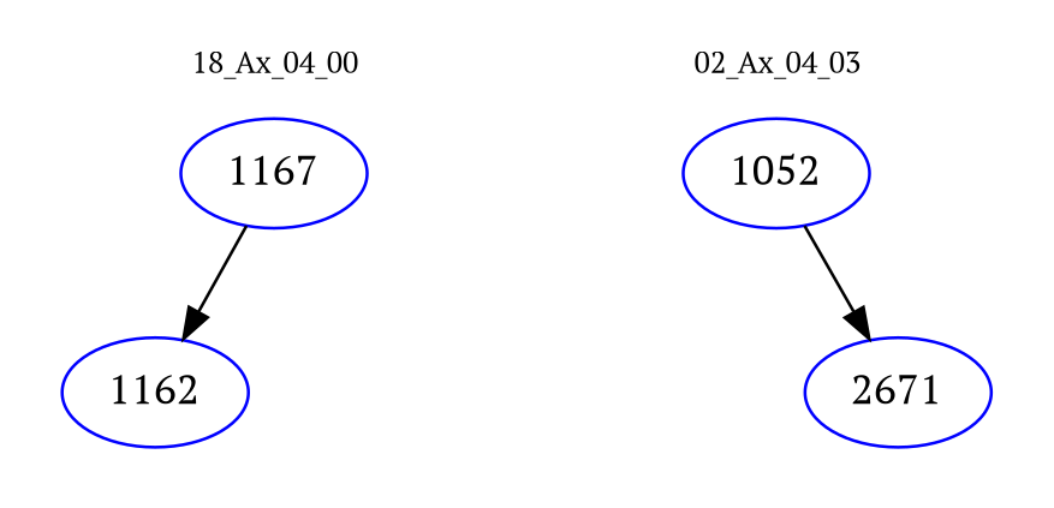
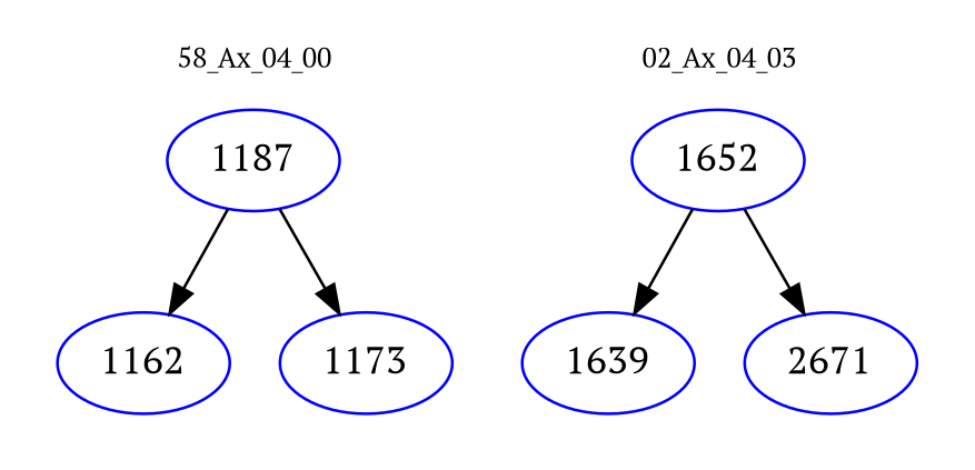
  digraph {
    fontname="PT Serif"
    node [color=blue fontname="PT Serif"]
    edge [color=black fontname="PT Serif"]
-   n1 [label=1167]
+   n1 [label=1187]
    n2 [label=1162]
-   n4 [label=1052]
+   n3 [label=1173]
+   n4 [label=1652]
+   n5 [label=1639]
    n6 [label=2671]
    subgraph cluster_1 {
      color=white
      fontsize=10
-     label="18_Ax_04_00"
+     label="58_Ax_04_00"
      n1
      n2
+     n3
    }
    subgraph cluster_2 {
      color=white
      fontsize=10
      label="02_Ax_04_03"
      n4
+     n5
      n6
    }
    n1 -> n2
+   n1 -> n3
+   n4 -> n5
    n4 -> n6
  }
